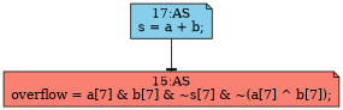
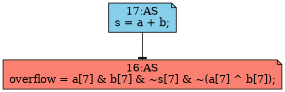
  strict digraph {
    node [statements="[]" style=filled typ=Assign shape=note]
-   n1 [ast="<pyverilog.vparser.ast.Assign object at 0x7f61338648d0>" def_var="['overflow']" fillcolor=salmon label="15:AS\noverflow = a[7] & b[7] & ~s[7] & ~(a[7] ^ b[7]);" use_var="['a', 'b', 's', 'a', 'b']"]
+   n1 [ast="<pyverilog.vparser.ast.Assign object at 0x7f61338648d0>" def_var="['overflow']" fillcolor=salmon label="16:AS\noverflow = a[7] & b[7] & ~s[7] & ~(a[7] ^ b[7]);" use_var="['a', 'b', 's', 'a', 'b']"]
    n2 [ast="<pyverilog.vparser.ast.Assign object at 0x7f6133872290>" def_var="['s']" fillcolor=skyblue label="17:AS\ns = a + b;" use_var="['a', 'b']"]
    n2 -> n1 [style=solid arrowhead=tee]
  }
